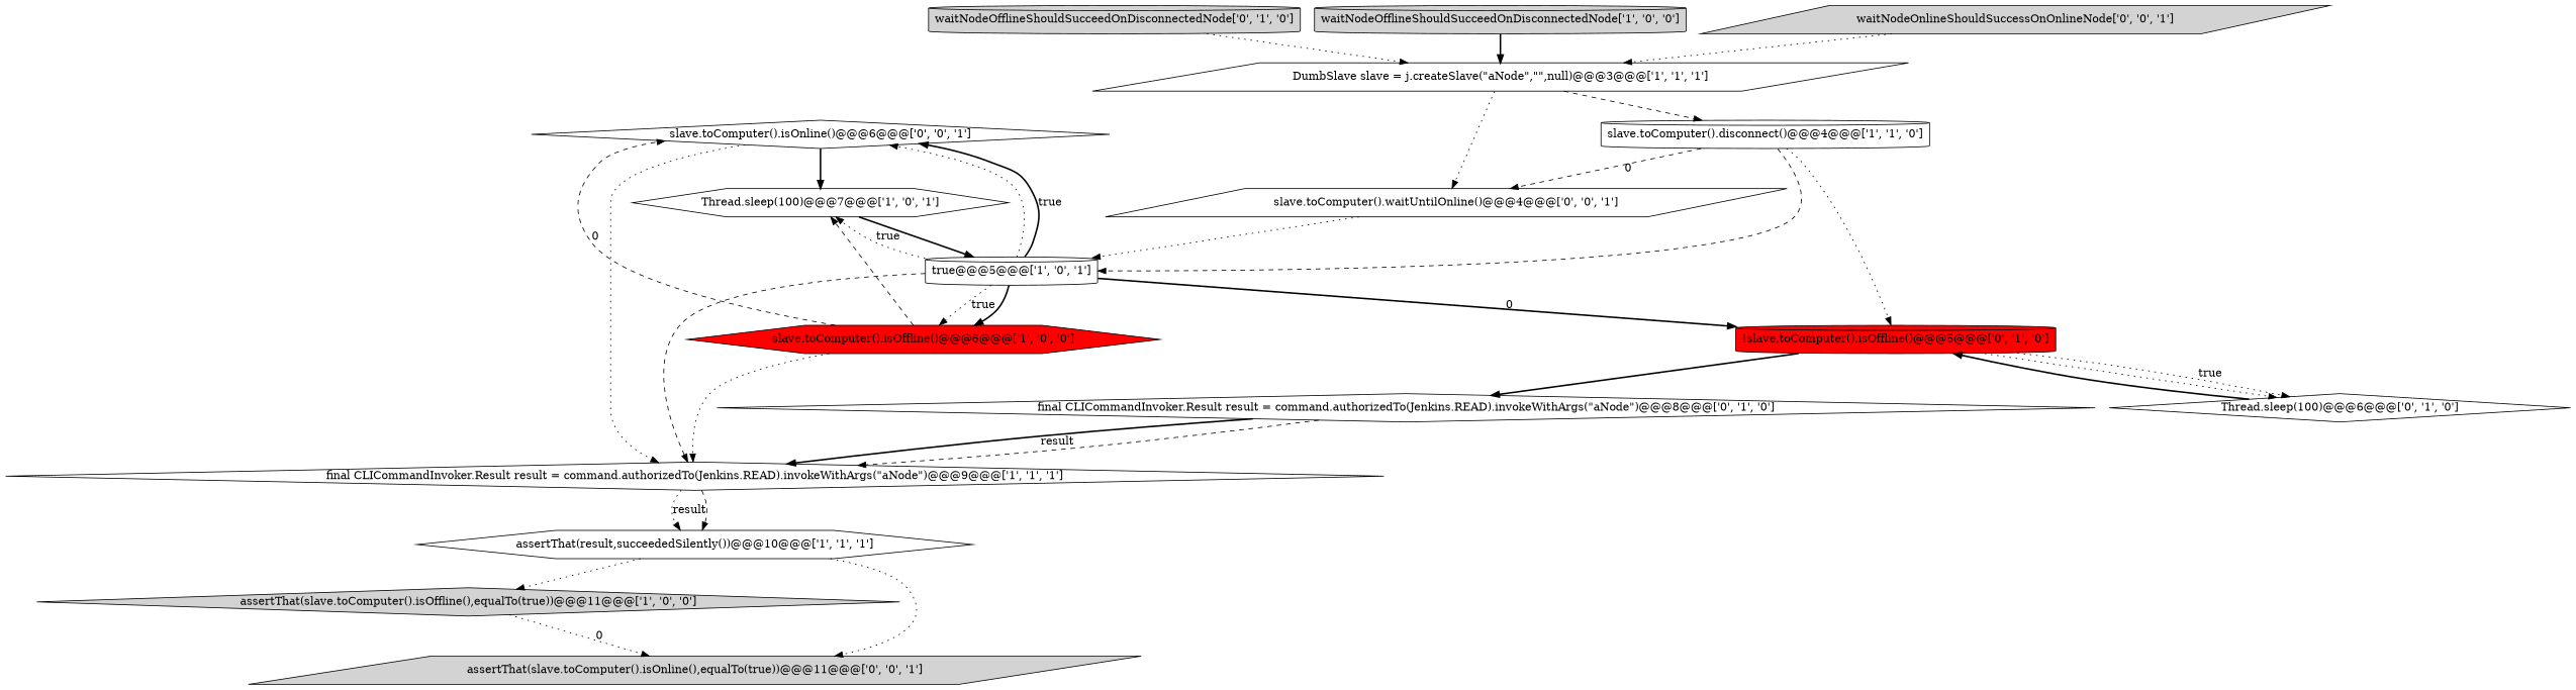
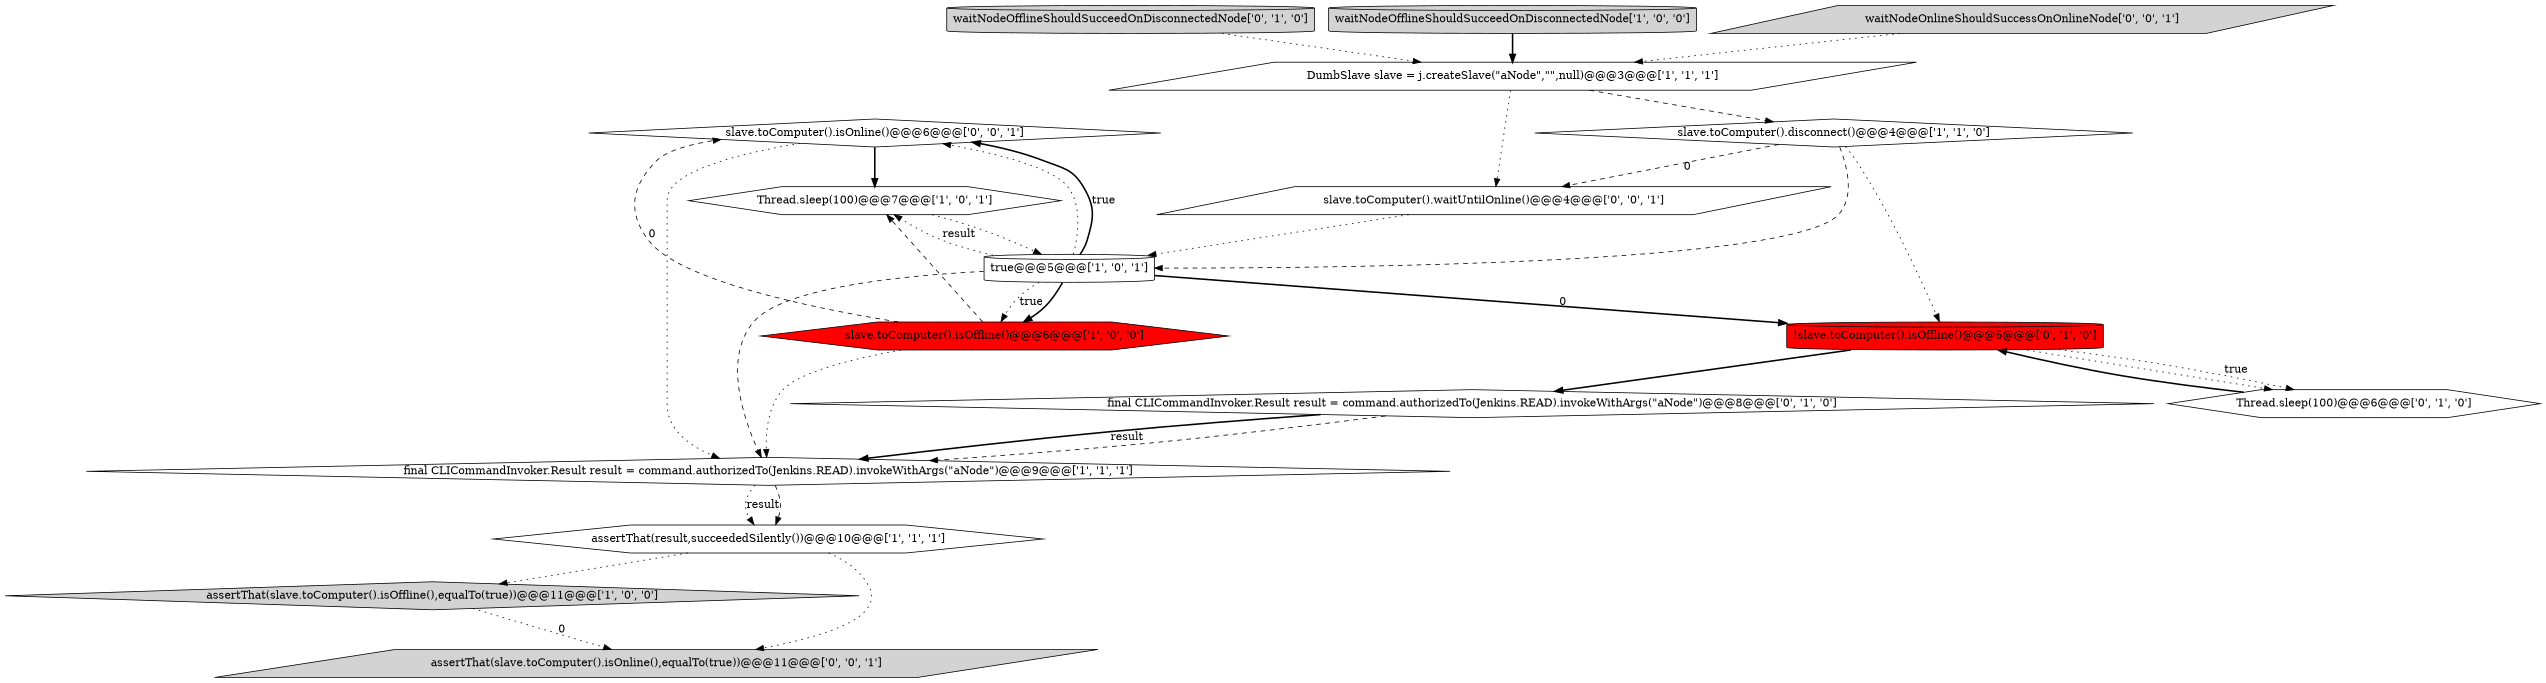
  digraph {
    node [fillcolor=white shape=cylinder style=filled]
    edge [style=dotted]
    n1 [label="final CLICommandInvoker.Result result = command.authorizedTo(Jenkins.READ).invokeWithArgs(\"aNode\")@@@9@@@['1', '1', '1']" shape=diamond]
    n2 [label="assertThat(result,succeededSilently())@@@10@@@['1', '1', '1']" shape=hexagon]
    n3 [fillcolor=lightgray label="assertThat(slave.toComputer().isOffline(),equalTo(true))@@@11@@@['1', '0', '0']" shape=diamond]
    n4 [fillcolor=lightgray label="assertThat(slave.toComputer().isOnline(),equalTo(true))@@@11@@@['0', '0', '1']" shape=parallelogram]
    n5 [label="slave.toComputer().isOnline()@@@6@@@['0', '0', '1']" shape=diamond]
    n6 [label="Thread.sleep(100)@@@7@@@['1', '0', '1']" shape=hexagon]
    n7 [label="true@@@5@@@['1', '0', '1']"]
    n8 [fillcolor=red label="slave.toComputer().isOffline()@@@6@@@['1', '0', '0']" shape=hexagon]
    n9 [fillcolor=red label="!slave.toComputer().isOffline()@@@5@@@['0', '1', '0']"]
    n10 [label="final CLICommandInvoker.Result result = command.authorizedTo(Jenkins.READ).invokeWithArgs(\"aNode\")@@@8@@@['0', '1', '0']" shape=diamond]
-   n11 [label="Thread.sleep(100)@@@6@@@['0', '1', '0']" shape=diamond]
+   n11 [label="Thread.sleep(100)@@@6@@@['0', '1', '0']" shape=hexagon]
    n12 [fillcolor=lightgray label="waitNodeOfflineShouldSucceedOnDisconnectedNode['0', '1', '0']"]
    n13 [label="DumbSlave slave = j.createSlave(\"aNode\",\"\",null)@@@3@@@['1', '1', '1']" shape=parallelogram]
    n14 [label="slave.toComputer().waitUntilOnline()@@@4@@@['0', '0', '1']" shape=parallelogram]
-   n15 [label="slave.toComputer().disconnect()@@@4@@@['1', '1', '0']"]
+   n15 [label="slave.toComputer().disconnect()@@@4@@@['1', '1', '0']" shape=diamond]
    n16 [fillcolor=lightgray label="waitNodeOfflineShouldSucceedOnDisconnectedNode['1', '0', '0']"]
    n17 [fillcolor=lightgray label="waitNodeOnlineShouldSuccessOnOnlineNode['0', '0', '1']" shape=parallelogram]
    n1 -> n2 [label=result]
    n1 -> n2 [style=dashed]
    n2 -> n3
    n2 -> n4
    n3 -> n4 [label=0]
    n5 -> n1
    n5 -> n6 [style=bold]
-   n6 -> n7 [style=bold]
+   n6 -> n7
    n7 -> n1 [style=dashed]
    n7 -> n5
    n7 -> n5 [label=true style=bold]
-   n7 -> n6 [label=true]
+   n7 -> n6 [label=result]
    n7 -> n8 [label=true]
    n7 -> n8 [style=bold]
    n7 -> n9 [label=0 style=bold]
    n8 -> n1
    n8 -> n5 [label=0 style=dashed]
    n8 -> n6 [style=dashed]
    n9 -> n10 [style=bold]
    n9 -> n11
    n9 -> n11 [label=true]
    n10 -> n1 [style=dashed]
    n10 -> n1 [label=result style=bold]
    n11 -> n9 [style=bold]
    n12 -> n13
    n13 -> n14
    n13 -> n15 [style=dashed]
    n14 -> n7
    n15 -> n7 [style=dashed]
    n15 -> n9
    n15 -> n14 [label=0 style=dashed]
    n16 -> n13 [style=bold]
    n17 -> n13
  }
